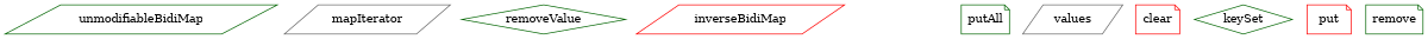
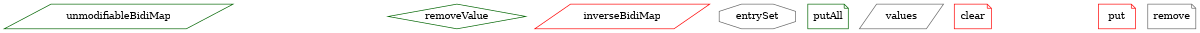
  digraph {
    node [color=darkgreen shape=parallelogram]
    unmodifiableBidiMap
-   mapIterator [color=gray40]
    removeValue [shape=diamond]
    inverseBidiMap [color=red]
+   entrySet [color=gray40 shape=octagon]
    putAll [shape=note]
    values [color=gray40]
    clear [color=red shape=note]
-   keySet [shape=diamond]
    put [color=red shape=note]
-   remove [shape=note]
+   remove [color=gray40 shape=note]
  }
